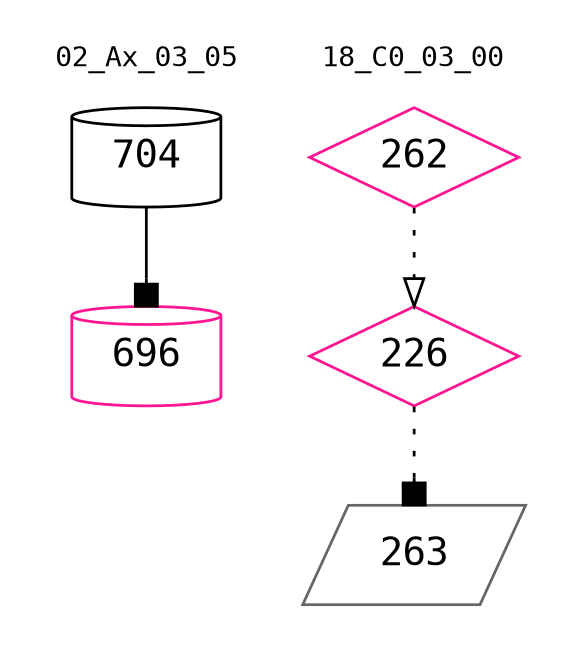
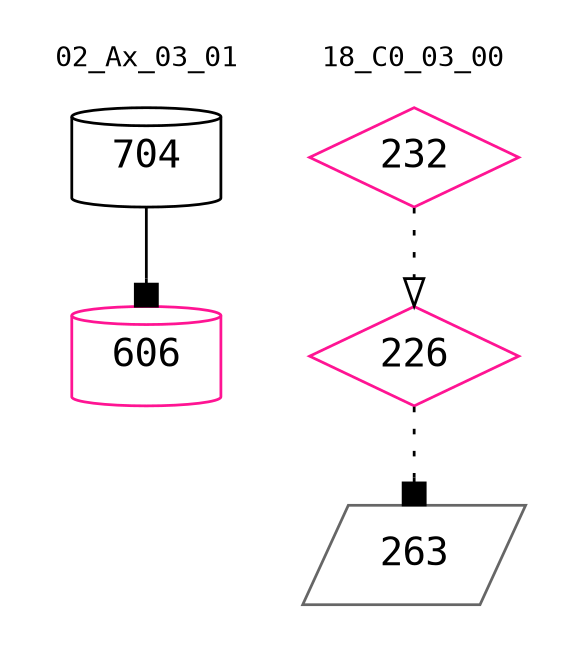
  digraph {
    fontname="DejaVu Sans Mono"
    node [color=deeppink fontname="DejaVu Sans Mono" shape=cylinder]
    edge [arrowhead=box color=black fontname="DejaVu Sans Mono" style=dotted]
    n1 [color=black label=704]
-   n2 [label=696]
-   n3 [label=262 shape=diamond]
+   n2 [label=606]
+   n3 [label=232 shape=diamond]
    n4 [label=226 shape=diamond]
    n5 [color=gray40 label=263 shape=parallelogram]
    subgraph cluster_1 {
      color=white
      fontsize=10
-     label="02_Ax_03_05"
+     label="02_Ax_03_01"
      n1
      n2
    }
    subgraph cluster_2 {
      color=white
      fontsize=10
      label="18_C0_03_00"
      n3
      n4
      n5
    }
    n1 -> n2 [style=solid]
    n3 -> n4 [arrowhead=onormal]
    n4 -> n5
  }
